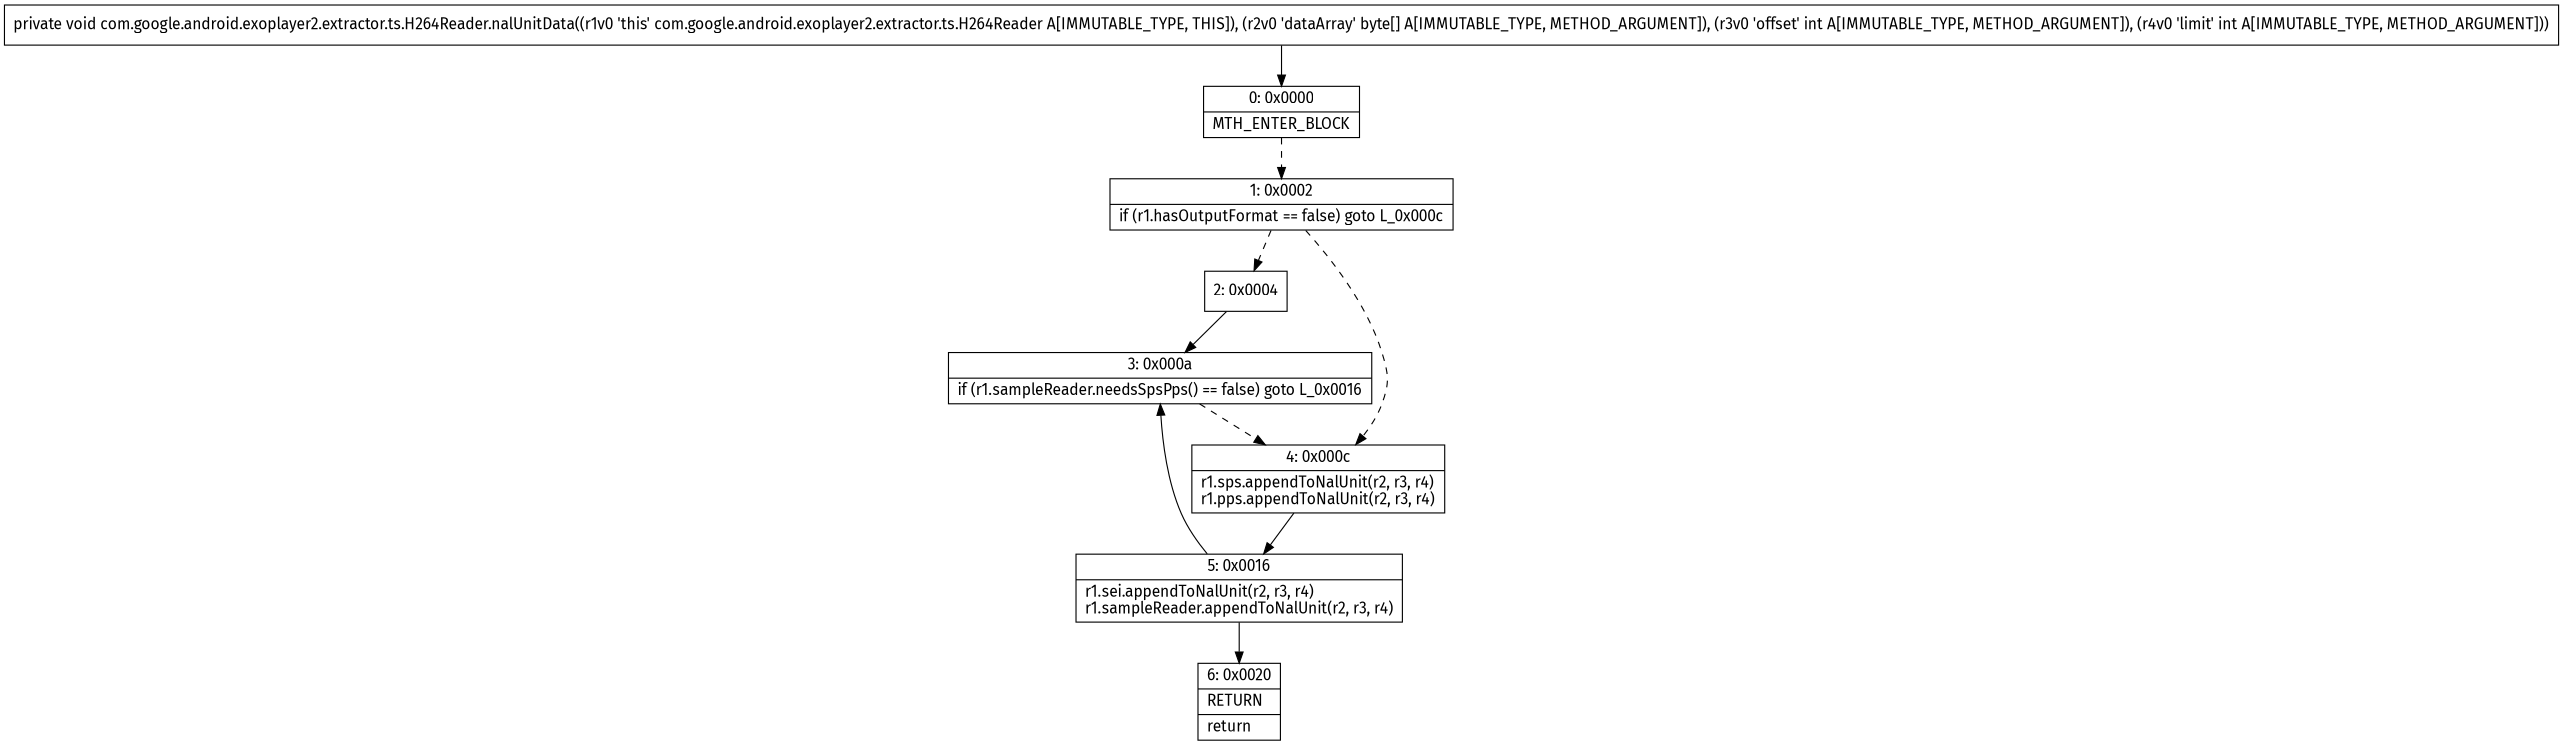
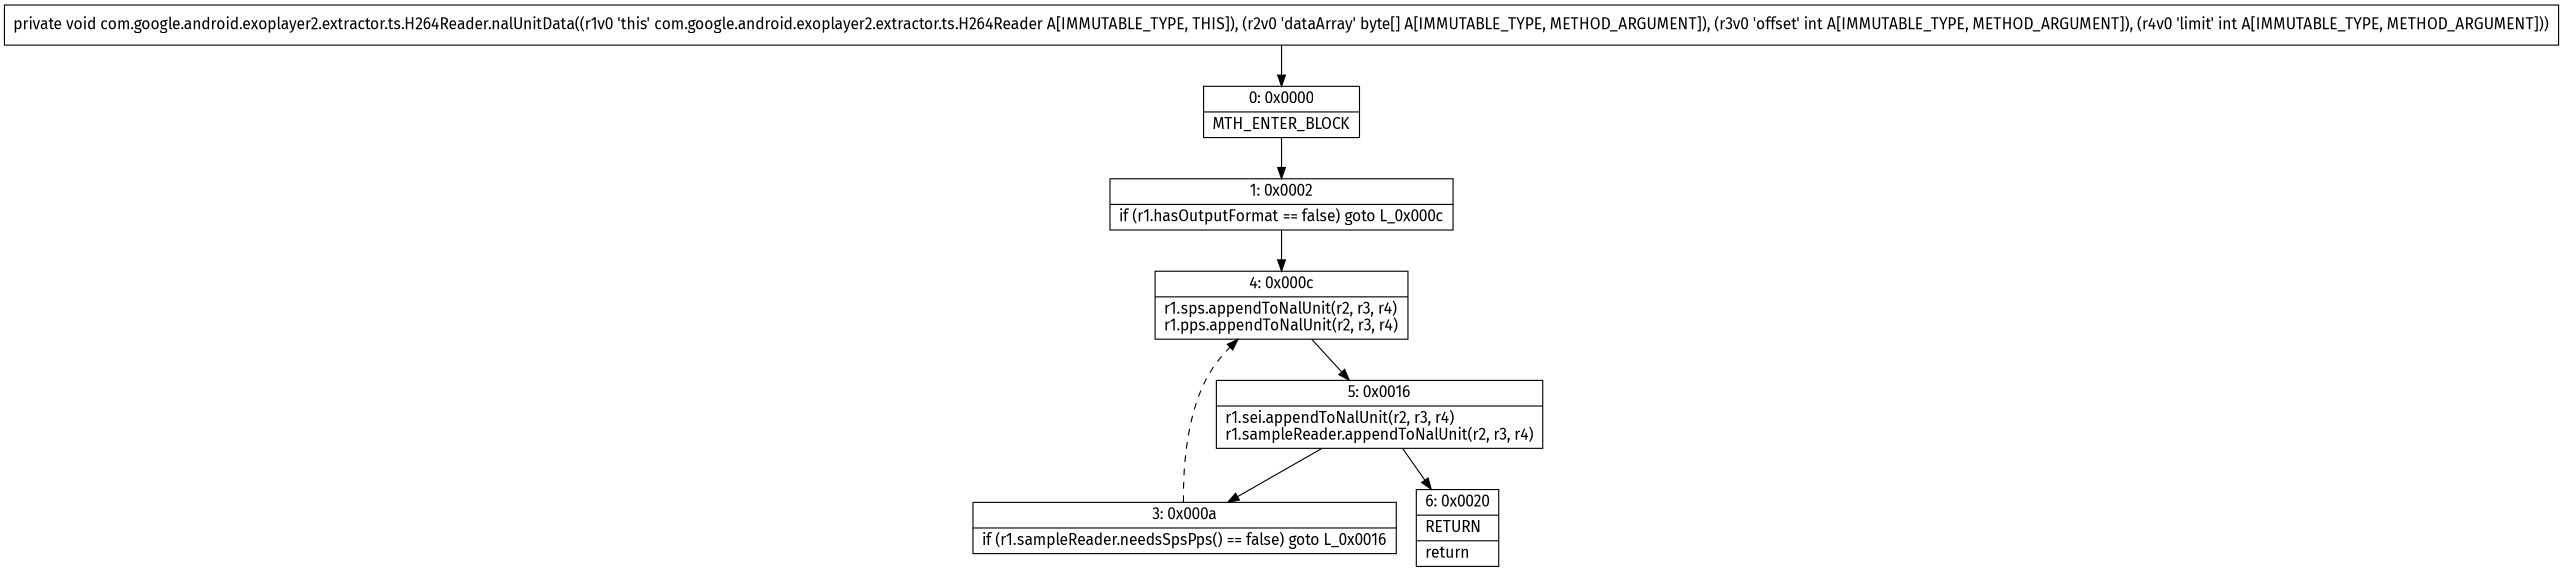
  digraph {
    fontname="Fira Sans"
    node [fontname="Fira Sans" shape=record]
    edge [fontname="Fira Sans"]
    n1 [label="{0\:\ 0x0000|MTH_ENTER_BLOCK\l}"]
    n2 [label="{1\:\ 0x0002|if (r1.hasOutputFormat == false) goto L_0x000c\l}"]
-   n3 [label="{2\:\ 0x0004}"]
    n4 [label="{4\:\ 0x000c|r1.sps.appendToNalUnit(r2, r3, r4)\lr1.pps.appendToNalUnit(r2, r3, r4)\l}"]
    n5 [label="{3\:\ 0x000a|if (r1.sampleReader.needsSpsPps() == false) goto L_0x0016\l}"]
    n6 [label="{5\:\ 0x0016|r1.sei.appendToNalUnit(r2, r3, r4)\lr1.sampleReader.appendToNalUnit(r2, r3, r4)\l}"]
    n7 [label="{6\:\ 0x0020|RETURN\l|return\l}"]
    n8 [label="{private void com.google.android.exoplayer2.extractor.ts.H264Reader.nalUnitData((r1v0 'this' com.google.android.exoplayer2.extractor.ts.H264Reader A[IMMUTABLE_TYPE, THIS]), (r2v0 'dataArray' byte[] A[IMMUTABLE_TYPE, METHOD_ARGUMENT]), (r3v0 'offset' int A[IMMUTABLE_TYPE, METHOD_ARGUMENT]), (r4v0 'limit' int A[IMMUTABLE_TYPE, METHOD_ARGUMENT])) }"]
-   n1 -> n2 [style=dashed]
-   n2 -> n3 [style=dashed]
-   n2 -> n4 [style=dashed]
-   n3 -> n5
+   n1 -> n2
+   n2 -> n4
    n4 -> n6
    n5 -> n4 [style=dashed]
    n6 -> n5
    n6 -> n7
    n8 -> n1
  }
